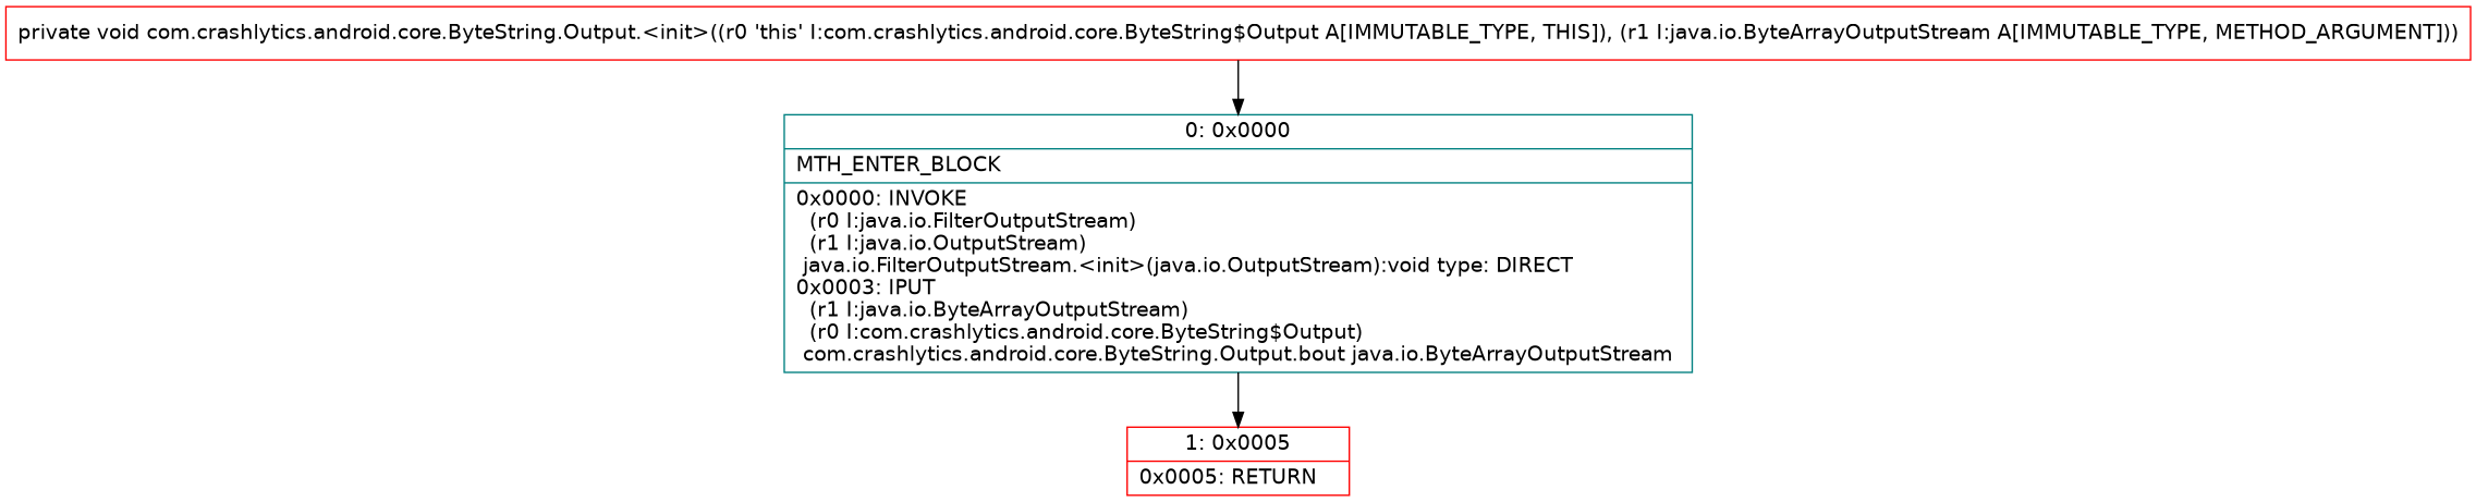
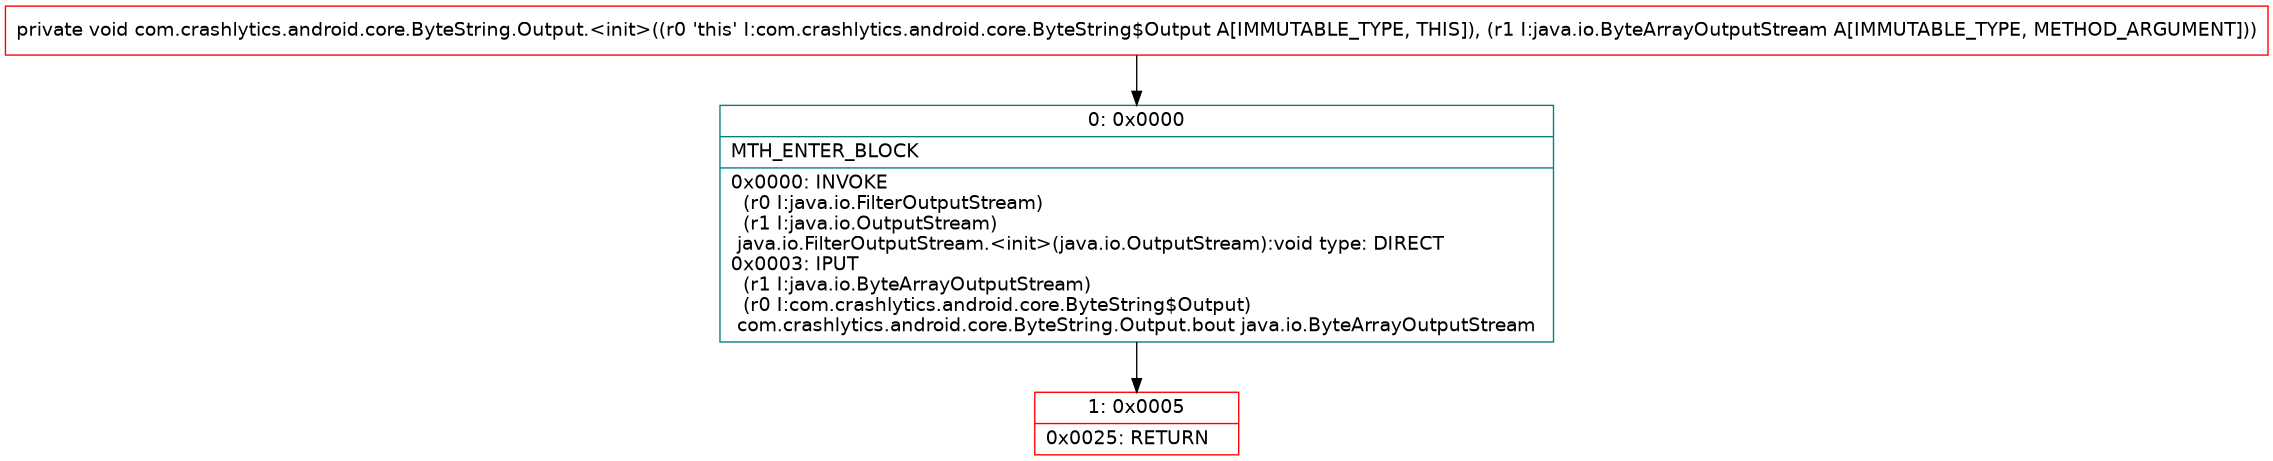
  digraph {
    fontname="DejaVu Sans"
    node [shape=record color=red fontname="DejaVu Sans"]
    edge [fontname="DejaVu Sans"]
    n1 [label="{0\:\ 0x0000|MTH_ENTER_BLOCK\l|0x0000: INVOKE  \l  (r0 I:java.io.FilterOutputStream)\l  (r1 I:java.io.OutputStream)\l java.io.FilterOutputStream.\<init\>(java.io.OutputStream):void type: DIRECT \l0x0003: IPUT  \l  (r1 I:java.io.ByteArrayOutputStream)\l  (r0 I:com.crashlytics.android.core.ByteString$Output)\l com.crashlytics.android.core.ByteString.Output.bout java.io.ByteArrayOutputStream \l}" color=teal]
-   n2 [label="{1\:\ 0x0005|0x0005: RETURN   \l}"]
+   n2 [label="{1\:\ 0x0005|0x0025: RETURN   \l}"]
    n3 [label="{private void com.crashlytics.android.core.ByteString.Output.\<init\>((r0 'this' I:com.crashlytics.android.core.ByteString$Output A[IMMUTABLE_TYPE, THIS]), (r1 I:java.io.ByteArrayOutputStream A[IMMUTABLE_TYPE, METHOD_ARGUMENT])) }"]
    n1 -> n2
    n3 -> n1
  }
